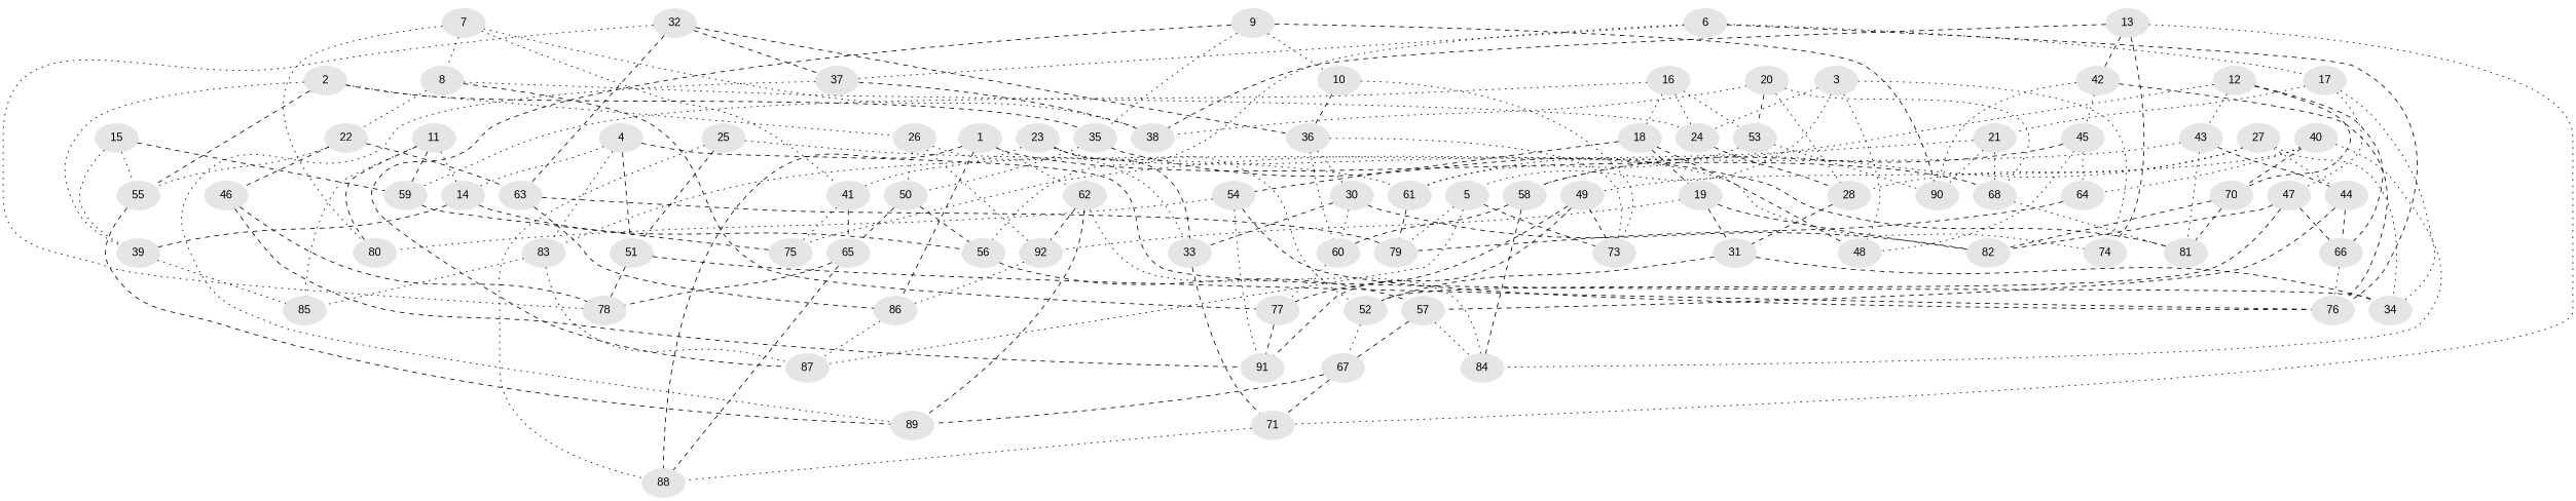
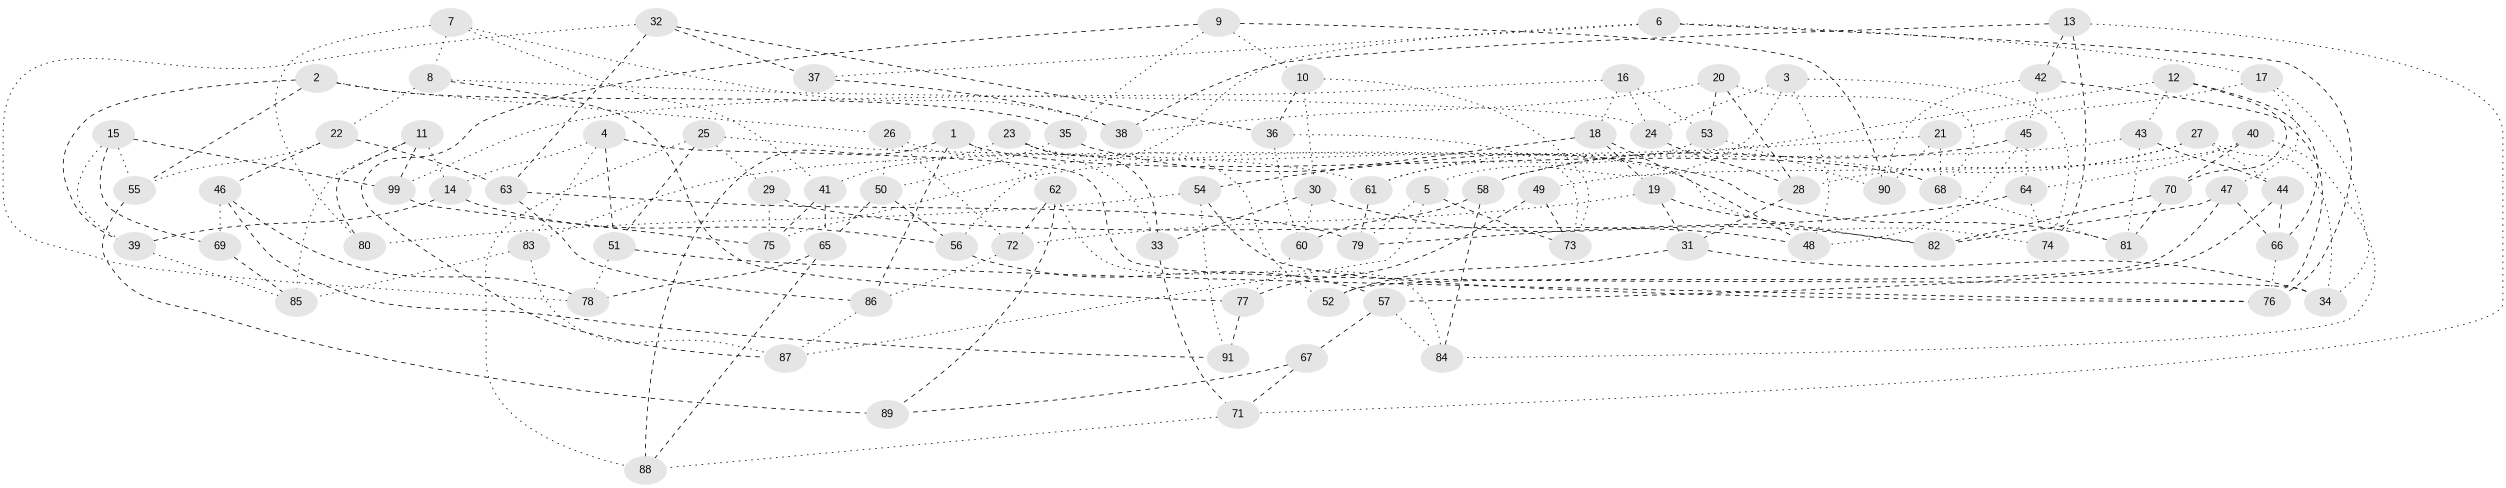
  graph {
    fontname="Liberation Sans"
    node [color=gray90 fontname="Liberation Sans" style=filled]
    edge [fontname="Liberation Sans" style=dotted]
    1
    62
    68
    86
    88
-   72 [label=92]
+   72
    89
    84
    81
    87
    2
    26
    35
    39
    55
    33
    50
    85
    3
    5
    24
    48
    74
    73
    79
    28
    4
    14
    34
    51
    83
    56
    76
    78
    6
    17
    37
    21
    47
    38
    57
    7
    8
    41
    80
    22
    77
    75
    65
    46
    63
    91
    9
    10
    90
    30
    36
    82
    60
    11
-   59
+   59 [label=99]
    12
    43
    61
    66
    70
    44
    13
    42
    71
    45
    15
+   69
    16
    18
    53
    19
    54
    52
    31
    20
    23
    67
    25
+   29
    27
    58
    32
    40
    49
    64
    1 -- 62
    1 -- 68 [style=dashed]
    1 -- 86 [style=dashed]
    1 -- 88 [style=dashed]
    62 -- 72 [style=dashed]
    62 -- 89 [style=dashed]
    62 -- 84
    68 -- 81
    86 -- 87
    72 -- 86
    2 -- 26
    2 -- 35 [style=dashed]
-   2 -- 39
+   2 -- 39 [style=dashed]
    2 -- 55 [style=dashed]
    26 -- 72
    26 -- 33
    26 -- 50
    35 -- 81 [style=dashed]
    35 -- 50
    39 -- 85
    55 -- 89 [style=dashed]
    33 -- 71 [style=dashed]
    50 -- 56 [style=dashed]
    50 -- 65 [style=dashed]
    3 -- 5
    3 -- 24
    3 -- 48
    3 -- 74
    5 -- 87
    5 -- 73 [style=dashed]
    5 -- 79
    24 -- 28 [style=dashed]
    28 -- 31 [style=dashed]
    4 -- 14
    4 -- 34 [style=dashed]
    4 -- 51 [style=dashed]
    4 -- 83
    14 -- 39 [style=dashed]
    14 -- 56 [style=dashed]
    51 -- 76 [style=dashed]
-   51 -- 78 [style=dashed]
+   51 -- 78
    83 -- 87
    83 -- 85
    56 -- 57 [style=dashed]
    6 -- 56
    6 -- 76 [style=dashed]
    6 -- 17
    6 -- 37
    17 -- 34
    17 -- 21
    17 -- 47
-   37 -- 89
    37 -- 38 [style=dashed]
    21 -- 68
    21 -- 75
    21 -- 90
    47 -- 82 [style=dashed]
    47 -- 66 [style=dashed]
    47 -- 52 [style=dashed]
    57 -- 84
    57 -- 67 [style=dashed]
    7 -- 38
    7 -- 8
    7 -- 41
    7 -- 80
    8 -- 24
    8 -- 22
    8 -- 77 [style=dashed]
-   41 -- 75
+   41 -- 75 [style=dashed]
    41 -- 65 [style=dashed]
    22 -- 55
    22 -- 46 [style=dashed]
    22 -- 63 [style=dashed]
    77 -- 91 [style=dashed]
    65 -- 88 [style=dashed]
    65 -- 78 [style=dashed]
    46 -- 78 [style=dashed]
    46 -- 91 [style=dashed]
+   46 -- 69
    63 -- 86 [style=dashed]
    63 -- 79 [style=dashed]
    9 -- 87 [style=dashed]
    9 -- 35
    9 -- 10
    9 -- 90 [style=dashed]
    10 -- 73
-   36 -- 30
+   10 -- 30
    10 -- 36 [style=dashed]
    30 -- 33 [style=dashed]
    30 -- 82 [style=dashed]
    30 -- 60
    36 -- 73
    36 -- 60
    60 -- 77
    11 -- 85
    11 -- 14
    11 -- 80 [style=dashed]
    11 -- 59 [style=dashed]
    59 -- 75 [style=dashed]
    12 -- 43
    12 -- 61
    12 -- 66 [style=dashed]
    12 -- 70 [style=dashed]
    43 -- 81
    43 -- 83
    43 -- 44 [style=dashed]
    61 -- 79 [style=dashed]
    66 -- 76
    70 -- 81 [style=dashed]
    70 -- 82 [style=dashed]
    44 -- 57 [style=dashed]
    44 -- 66 [style=dashed]
    13 -- 74 [style=dashed]
    13 -- 38 [style=dashed]
    13 -- 42 [style=dashed]
    13 -- 71
    42 -- 76 [style=dashed]
    42 -- 90
    42 -- 45
    71 -- 88
    45 -- 48
    45 -- 58 [style=dashed]
    45 -- 64
    15 -- 39
    15 -- 55
    15 -- 59 [style=dashed]
+   15 -- 69 [style=dashed]
+   69 -- 85 [style=dashed]
    16 -- 24
    16 -- 59
    16 -- 18
    16 -- 53
    18 -- 48 [style=dashed]
    18 -- 19 [style=dashed]
    18 -- 54 [style=dashed]
    53 -- 90
    53 -- 61
    19 -- 72
    19 -- 82 [style=dashed]
    19 -- 31 [style=dashed]
    54 -- 76 [style=dashed]
    54 -- 80
    54 -- 91
-   52 -- 67
    31 -- 34 [style=dashed]
    31 -- 52 [style=dashed]
    20 -- 68
-   20 -- 28
+   20 -- 28 [style=dashed]
    20 -- 38
    20 -- 53 [style=dashed]
    23 -- 33 [style=dashed]
    23 -- 74
    23 -- 41
    23 -- 52
    67 -- 89 [style=dashed]
    67 -- 71 [style=dashed]
    25 -- 88
    25 -- 51 [style=dashed]
    25 -- 61
+   25 -- 29
+   29 -- 48 [style=dashed]
+   29 -- 75
    27 -- 28
    27 -- 34
    27 -- 44
    27 -- 58
    58 -- 84 [style=dashed]
    58 -- 60 [style=dashed]
    32 -- 78
    32 -- 37 [style=dashed]
    32 -- 63 [style=dashed]
    32 -- 36 [style=dashed]
    40 -- 84
    40 -- 70 [style=dashed]
    40 -- 49
    40 -- 64
    49 -- 73 [style=dashed]
    49 -- 77 [style=dashed]
-   49 -- 91 [style=dashed]
+   64 -- 74
    64 -- 79 [style=dashed]
  }
